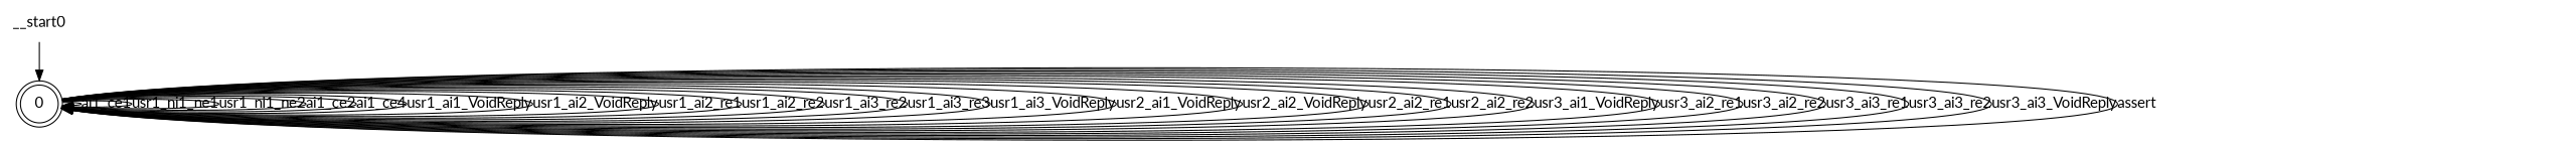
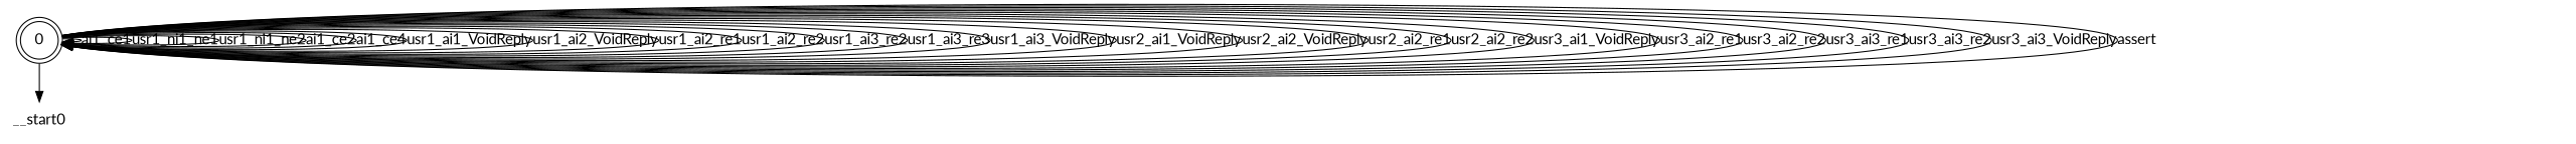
  digraph {
    fontname=Lato
    node [fontname=Lato]
    edge [fontname=Lato]
    n1 [label=0 shape=doublecircle]
    __start0 [shape=none]
    n1 -> n1 [label=ai1_ce1]
    n1 -> n1 [label=usr1_ni1_ne1]
    n1 -> n1 [label=usr1_ni1_ne2]
    n1 -> n1 [label=ai1_ce2]
    n1 -> n1 [label=ai1_ce4]
    n1 -> n1 [label=usr1_ai1_VoidReply]
    n1 -> n1 [label=usr1_ai2_VoidReply]
    n1 -> n1 [label=usr1_ai2_re1]
    n1 -> n1 [label=usr1_ai2_re2]
    n1 -> n1 [label=usr1_ai3_re2]
    n1 -> n1 [label=usr1_ai3_re3]
    n1 -> n1 [label=usr1_ai3_VoidReply]
    n1 -> n1 [label=usr2_ai1_VoidReply]
    n1 -> n1 [label=usr2_ai2_VoidReply]
    n1 -> n1 [label=usr2_ai2_re1]
    n1 -> n1 [label=usr2_ai2_re2]
    n1 -> n1 [label=usr3_ai1_VoidReply]
    n1 -> n1 [label=usr3_ai2_re1]
    n1 -> n1 [label=usr3_ai2_re2]
    n1 -> n1 [label=usr3_ai3_re1]
    n1 -> n1 [label=usr3_ai3_re2]
    n1 -> n1 [label=usr3_ai3_VoidReply]
    n1 -> n1 [label=assert]
-   __start0 -> n1
+   n1 -> __start0
  }
